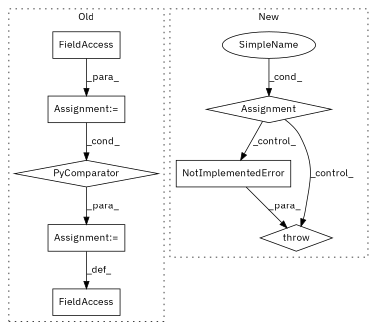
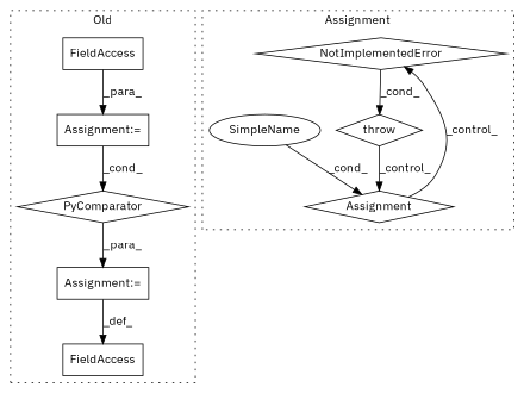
  digraph {
    fontname="IBM Plex Sans"
    node [a=7 fontname="IBM Plex Sans" l=29 s=1764 shape=box]
    edge [fontname="IBM Plex Sans"]
    n1 [a=113 label=PyComparator shape=diamond]
    n2 [label="Assignment:="]
    n3 [a=22 l=13 label=FieldAccess s=1771]
    n4 [l=1 label="Assignment:=" s=1623]
    n5 [a=22 l=13 label=FieldAccess s=1610]
-   n6 [a=32 l=21 label=NotImplementedError s=3992]
+   n6 [a=32 l=21 label=NotImplementedError s=3992 shape=diamond]
    n7 [a=53 l=6 label=throw s=3986 shape=diamond]
    n8 [a=42 label=SimpleName shape=ellipse l="" s=""]
    n9 [a=25 l="4,2" label=Assignment s="3849,3873" shape=diamond]
    subgraph cluster_1 {
      label=Old
      style=dotted
      n1
      n2
      n3
      n4
      n5
    }
    subgraph cluster_2 {
-     label=New
+     label=Assignment
      style=dotted
      n6
      n7
      n8
      n9
    }
    n1 -> n4 [label=_para_]
    n2 -> n1 [label=_cond_]
    n3 -> n2 [label=_para_]
    n4 -> n5 [label=_def_]
-   n6 -> n7 [label=_para_]
+   n6 -> n7 [label=_cond_]
    n8 -> n9 [label=_cond_]
    n9 -> n6 [label=_control_]
-   n9 -> n7 [label=_control_]
+   n7 -> n9 [label=_control_]
  }
